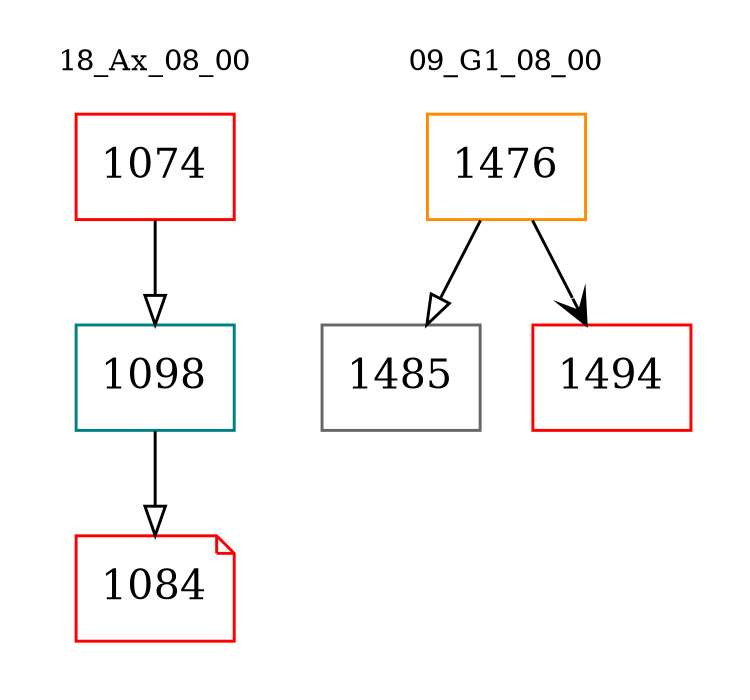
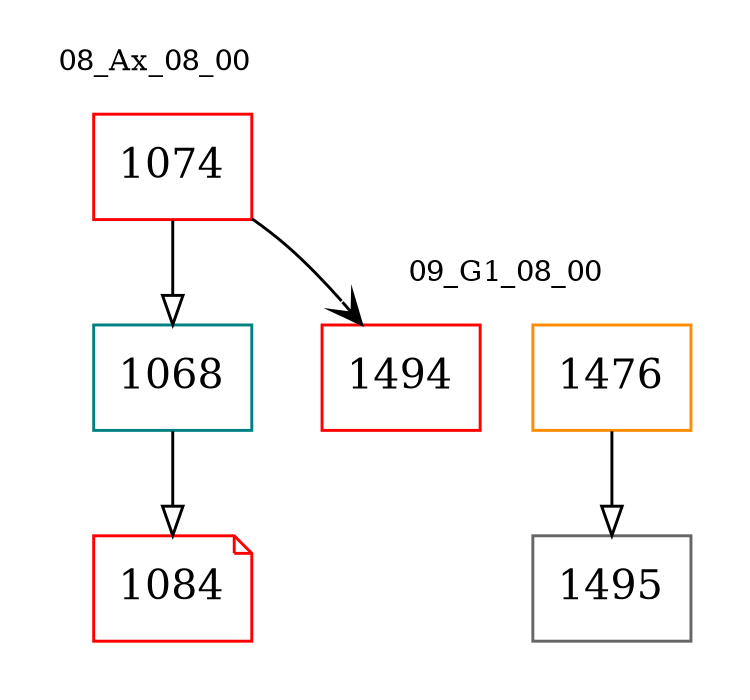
  digraph {
    node [color=red shape=box]
    edge [arrowhead=onormal color=black]
    n1 [label=1074]
-   n2 [color=teal label=1098]
+   n2 [color=teal label=1068]
    n3 [label=1084 shape=note]
-   n4 [color=gray40 label=1485]
+   n4 [color=gray40 label=1495]
    n5 [color=darkorange label=1476]
    n6 [label=1494]
    subgraph cluster_1 {
      color=white
      fontsize=10
-     label="18_Ax_08_00"
+     label="08_Ax_08_00"
      n1
      n2
      n3
    }
    subgraph cluster_2 {
      color=white
      fontsize=10
      label="09_G1_08_00"
      n4
      n5
      n6
    }
    n1 -> n2
    n2 -> n3
    n5 -> n4
-   n5 -> n6 [arrowhead=vee]
+   n1 -> n6 [arrowhead=vee]
  }
